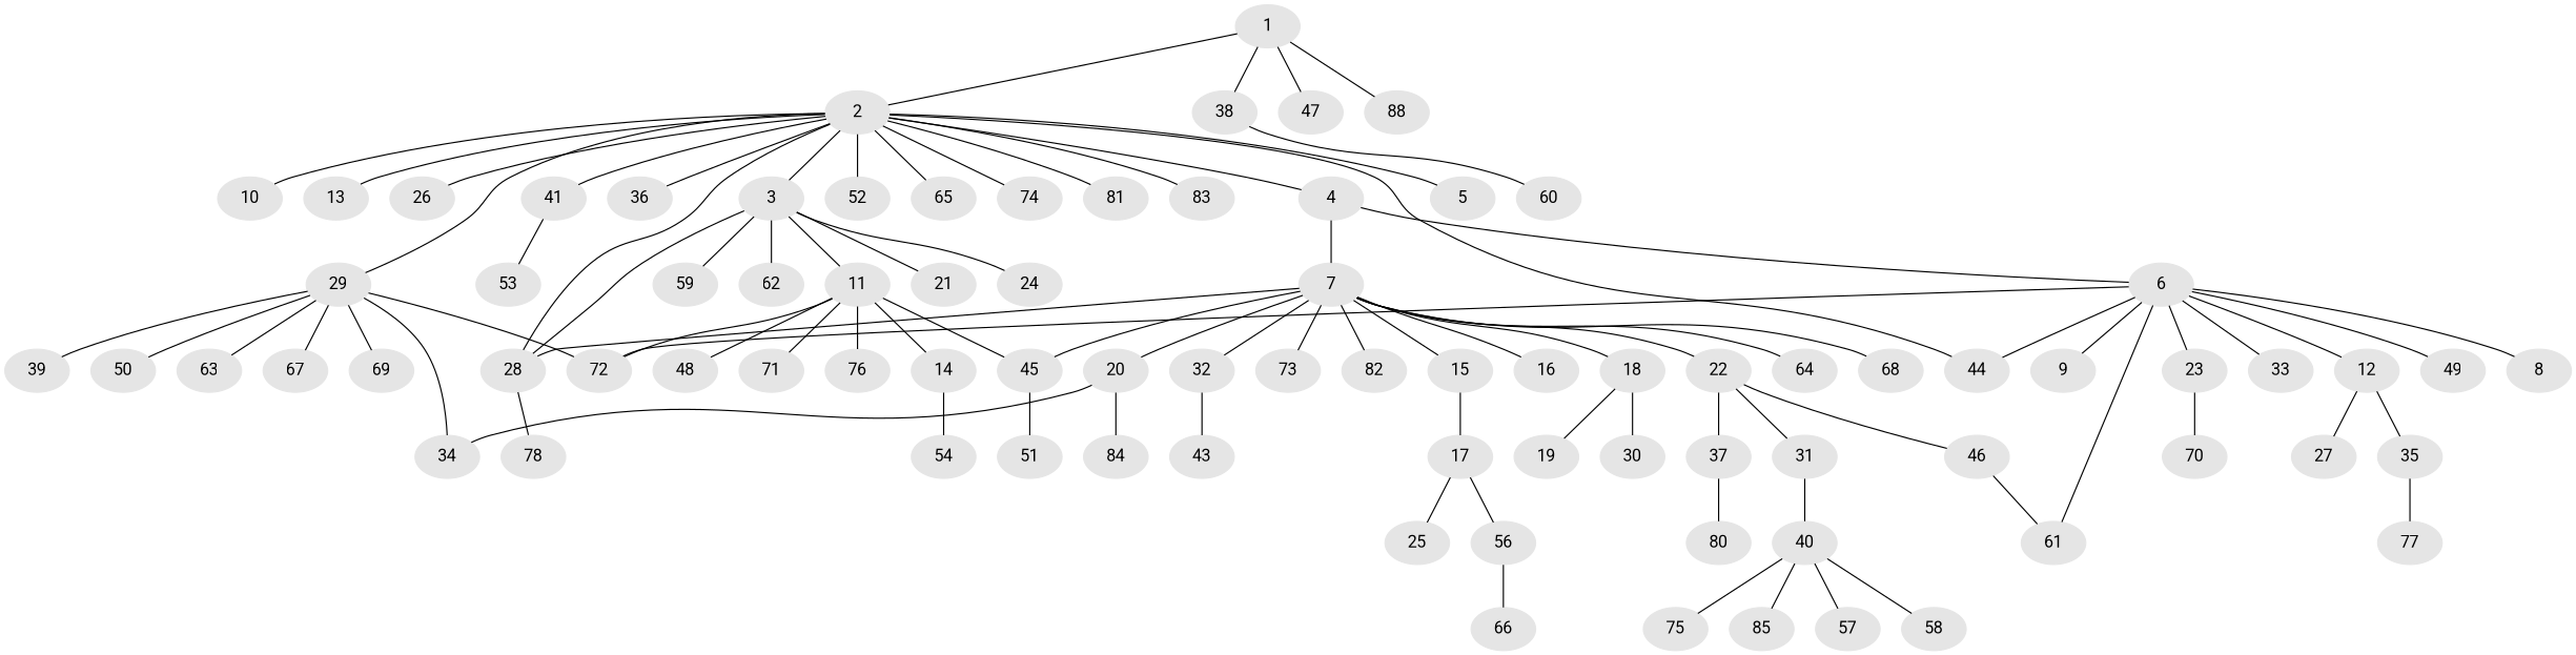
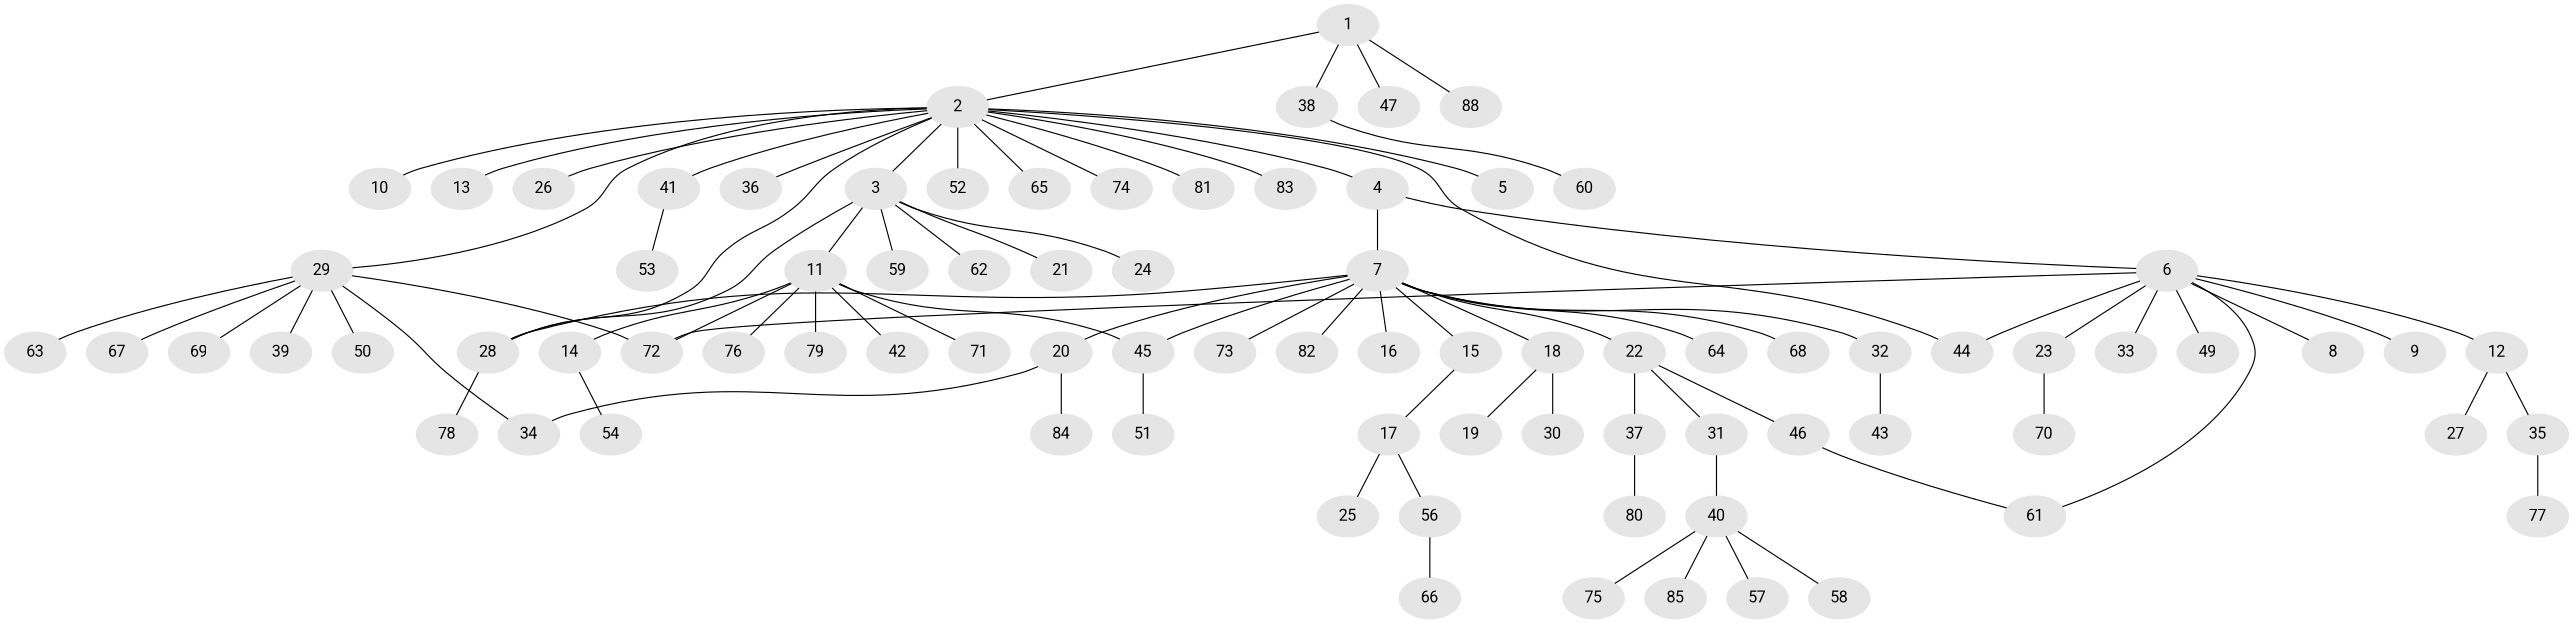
  graph {
    fontname=Roboto
    node [color=gray90 fontname=Roboto style=filled]
    edge [fontname=Roboto]
    1
    2
    38
    47
    n5 [label=88]
    3
    4
    5
    10
    13
    26
    28
    29
    36
    41
    44
    52
    65
    74
    81
    83
    60
    11
    21
    24
    59
    62
    6
    7
    78
    72
    34
    39
    50
    63
    67
    69
    53
    45
    14
-   42 [label=48]
+   42
    71
    76
+   79
    8
    9
    12
    23
    33
    49
    61
    15
    16
    18
    20
    22
    32
    64
    68
    73
    82
    27
    35
    70
    17
    30
    19
    84
    31
    37
    46
    43
    51
    54
    77
    25
    56
    66
    40
    80
    n81 [label=85]
    57
    58
    75
    1 -- 2
    1 -- 38
    1 -- 47
    1 -- n5
    2 -- 3
    2 -- 4
    2 -- 5
    2 -- 10
    2 -- 13
    2 -- 26
    2 -- 28
    2 -- 29
    2 -- 36
    2 -- 41
    2 -- 44
    2 -- 52
    2 -- 65
    2 -- 74
    2 -- 81
    2 -- 83
    38 -- 60
    3 -- 28
    3 -- 11
    3 -- 21
    3 -- 24
    3 -- 59
    3 -- 62
    4 -- 6
    4 -- 7
    28 -- 78
    29 -- 72
    29 -- 34
    29 -- 39
    29 -- 50
    29 -- 63
    29 -- 67
    29 -- 69
    41 -- 53
    11 -- 72
    11 -- 45
    11 -- 14
    11 -- 42
    11 -- 71
    11 -- 76
+   11 -- 79
    6 -- 44
    6 -- 72
    6 -- 8
    6 -- 9
    6 -- 12
    6 -- 23
    6 -- 33
    6 -- 49
    6 -- 61
    7 -- 28
    7 -- 45
    7 -- 15
    7 -- 16
    7 -- 18
    7 -- 20
    7 -- 22
    7 -- 32
    7 -- 64
    7 -- 68
    7 -- 73
    7 -- 82
    45 -- 51
    14 -- 54
    12 -- 27
    12 -- 35
    23 -- 70
    15 -- 17
    18 -- 30
    18 -- 19
    20 -- 34
    20 -- 84
    22 -- 31
    22 -- 37
    22 -- 46
    32 -- 43
    35 -- 77
    17 -- 25
    17 -- 56
    31 -- 40
    37 -- 80
    46 -- 61
    56 -- 66
    40 -- n81
    40 -- 57
    40 -- 58
    40 -- 75
  }
